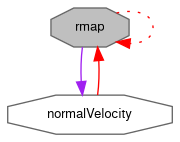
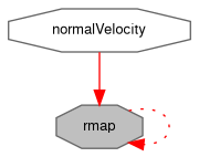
  digraph {
    rankdir=TB
    node [color=gray40 fontname=FreeSans fontsize=10 shape=octagon]
    edge [color=red fontname=FreeSans fontsize=10 labelfontname=FreeSans labelfontsize=10 style=solid]
    n1 [fillcolor=grey75 fontcolor=black height=0.2 label=rmap style=filled width=0.4]
    n2 [height=0.2 label=normalVelocity width=0.4]
    n1 -> n1 [style=dotted]
-   n1 -> n2 [color=purple]
    n2 -> n1
  }
